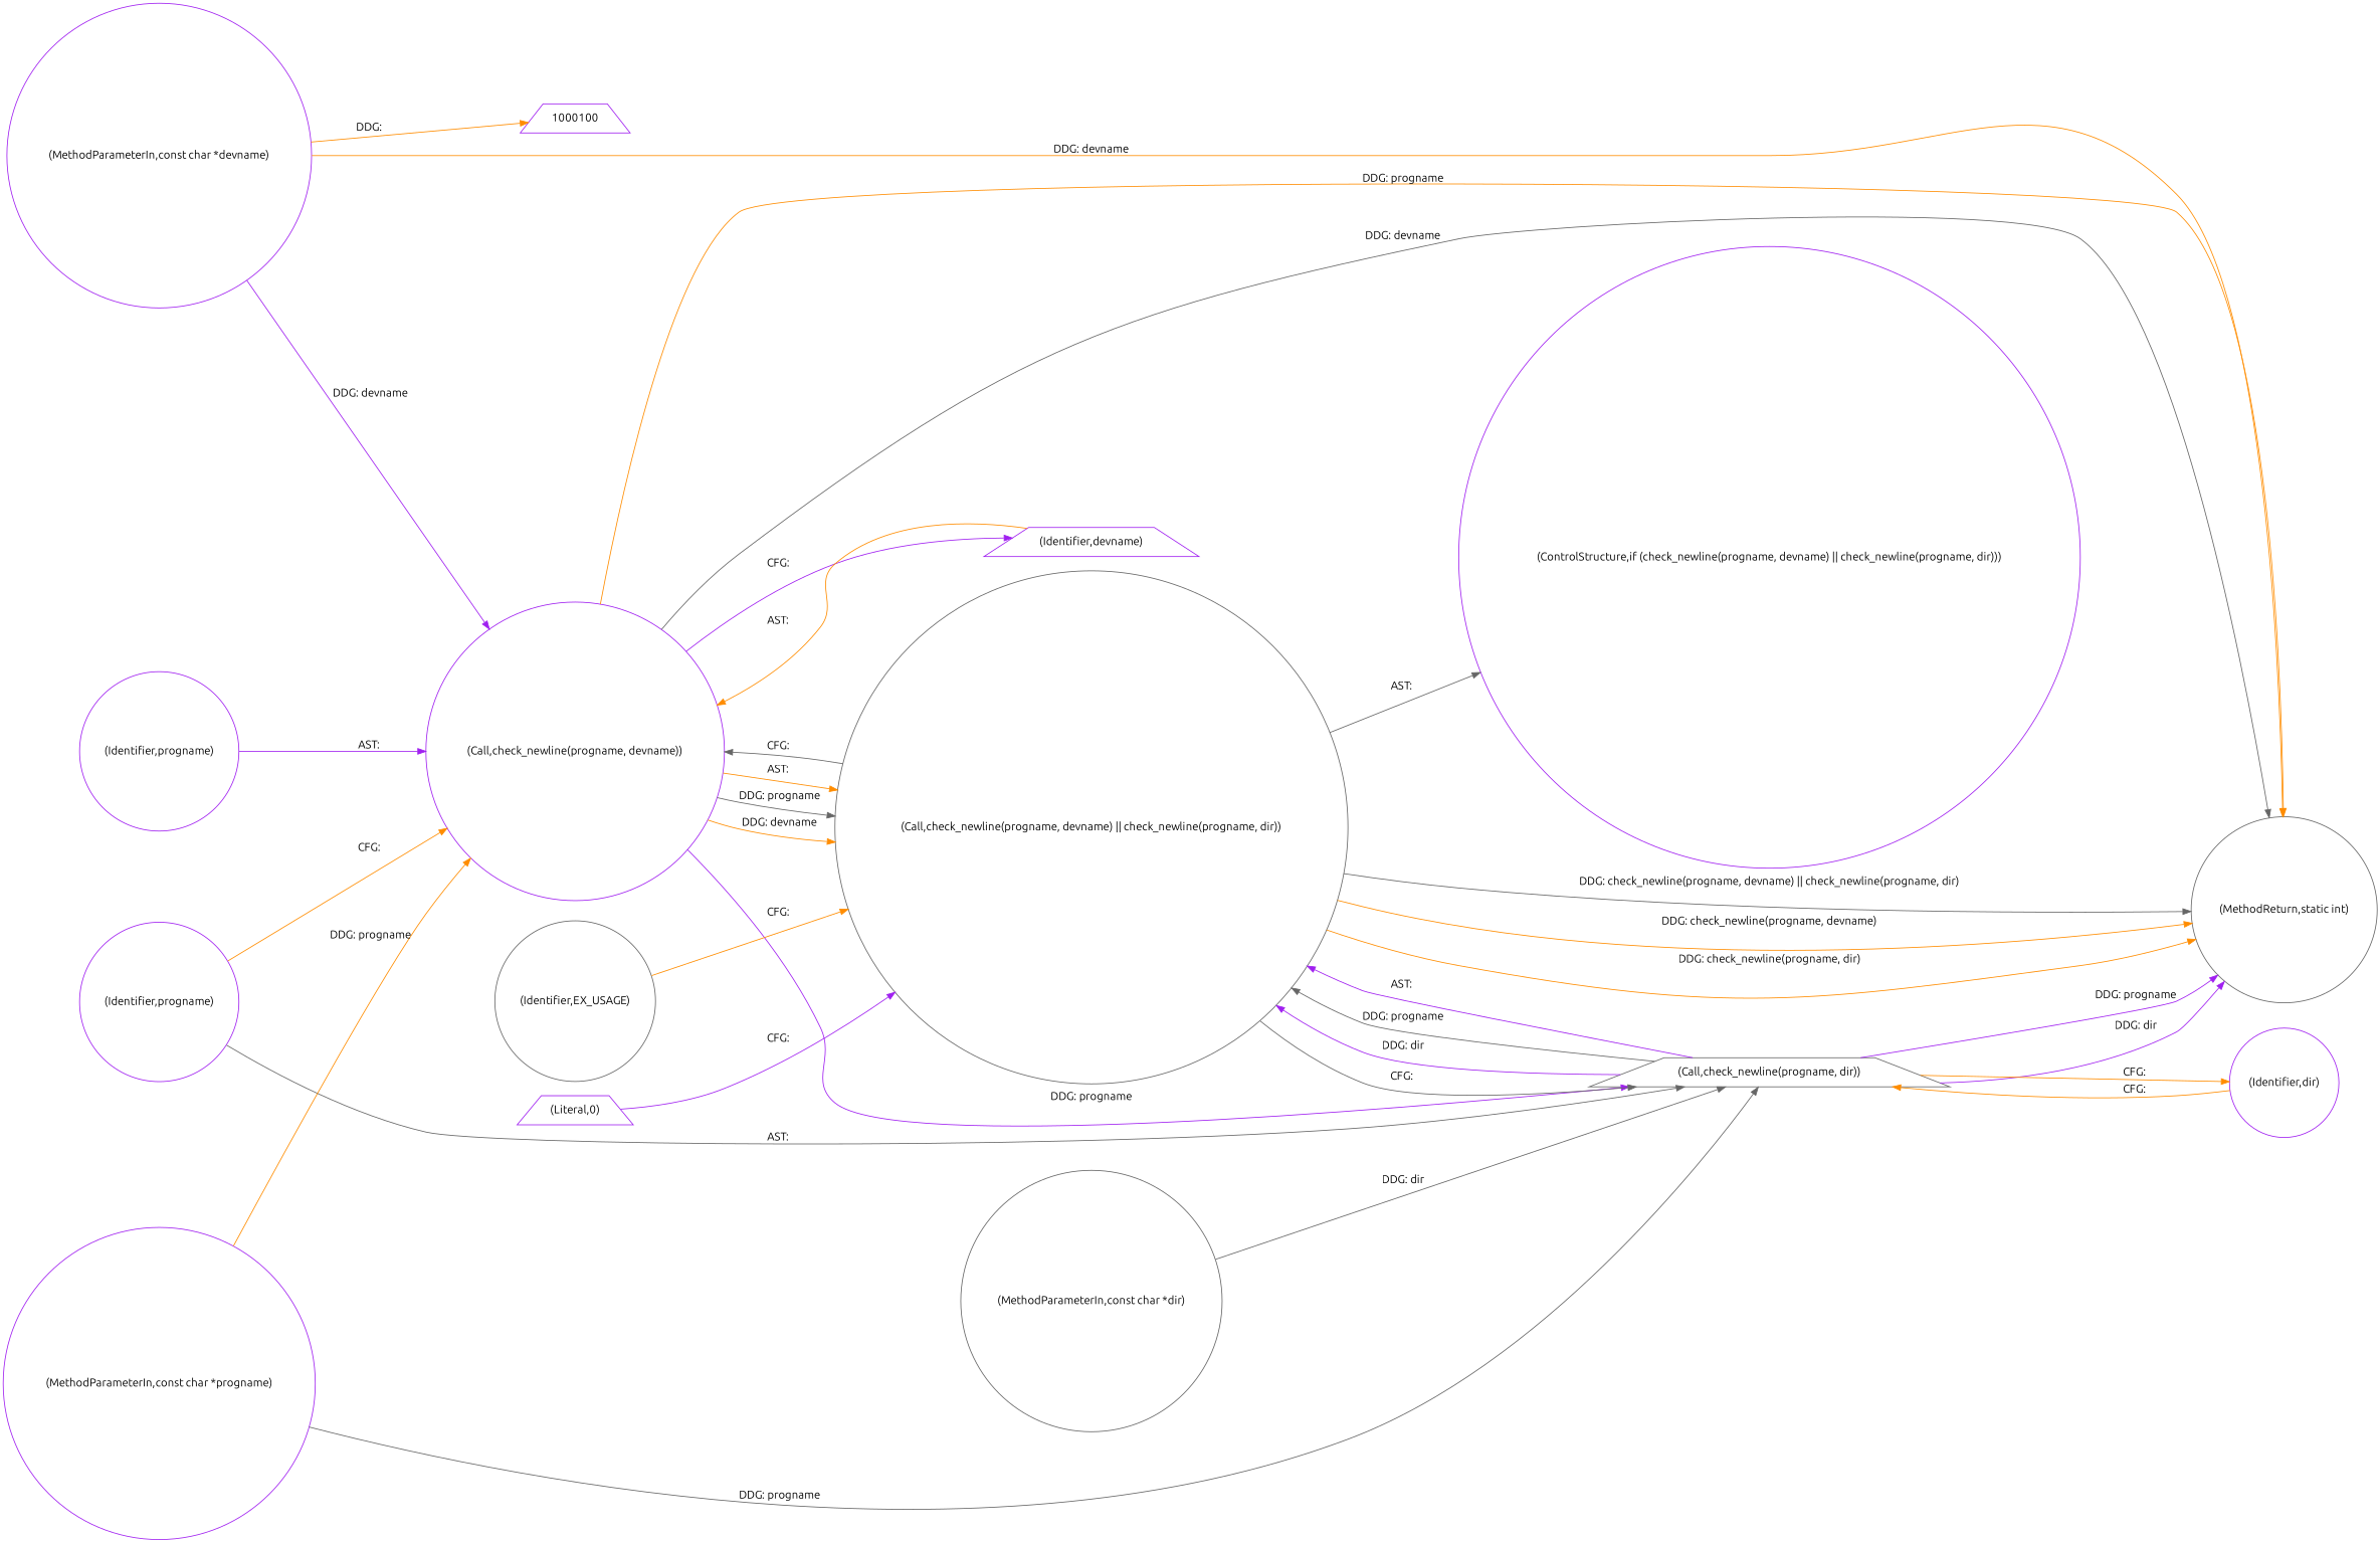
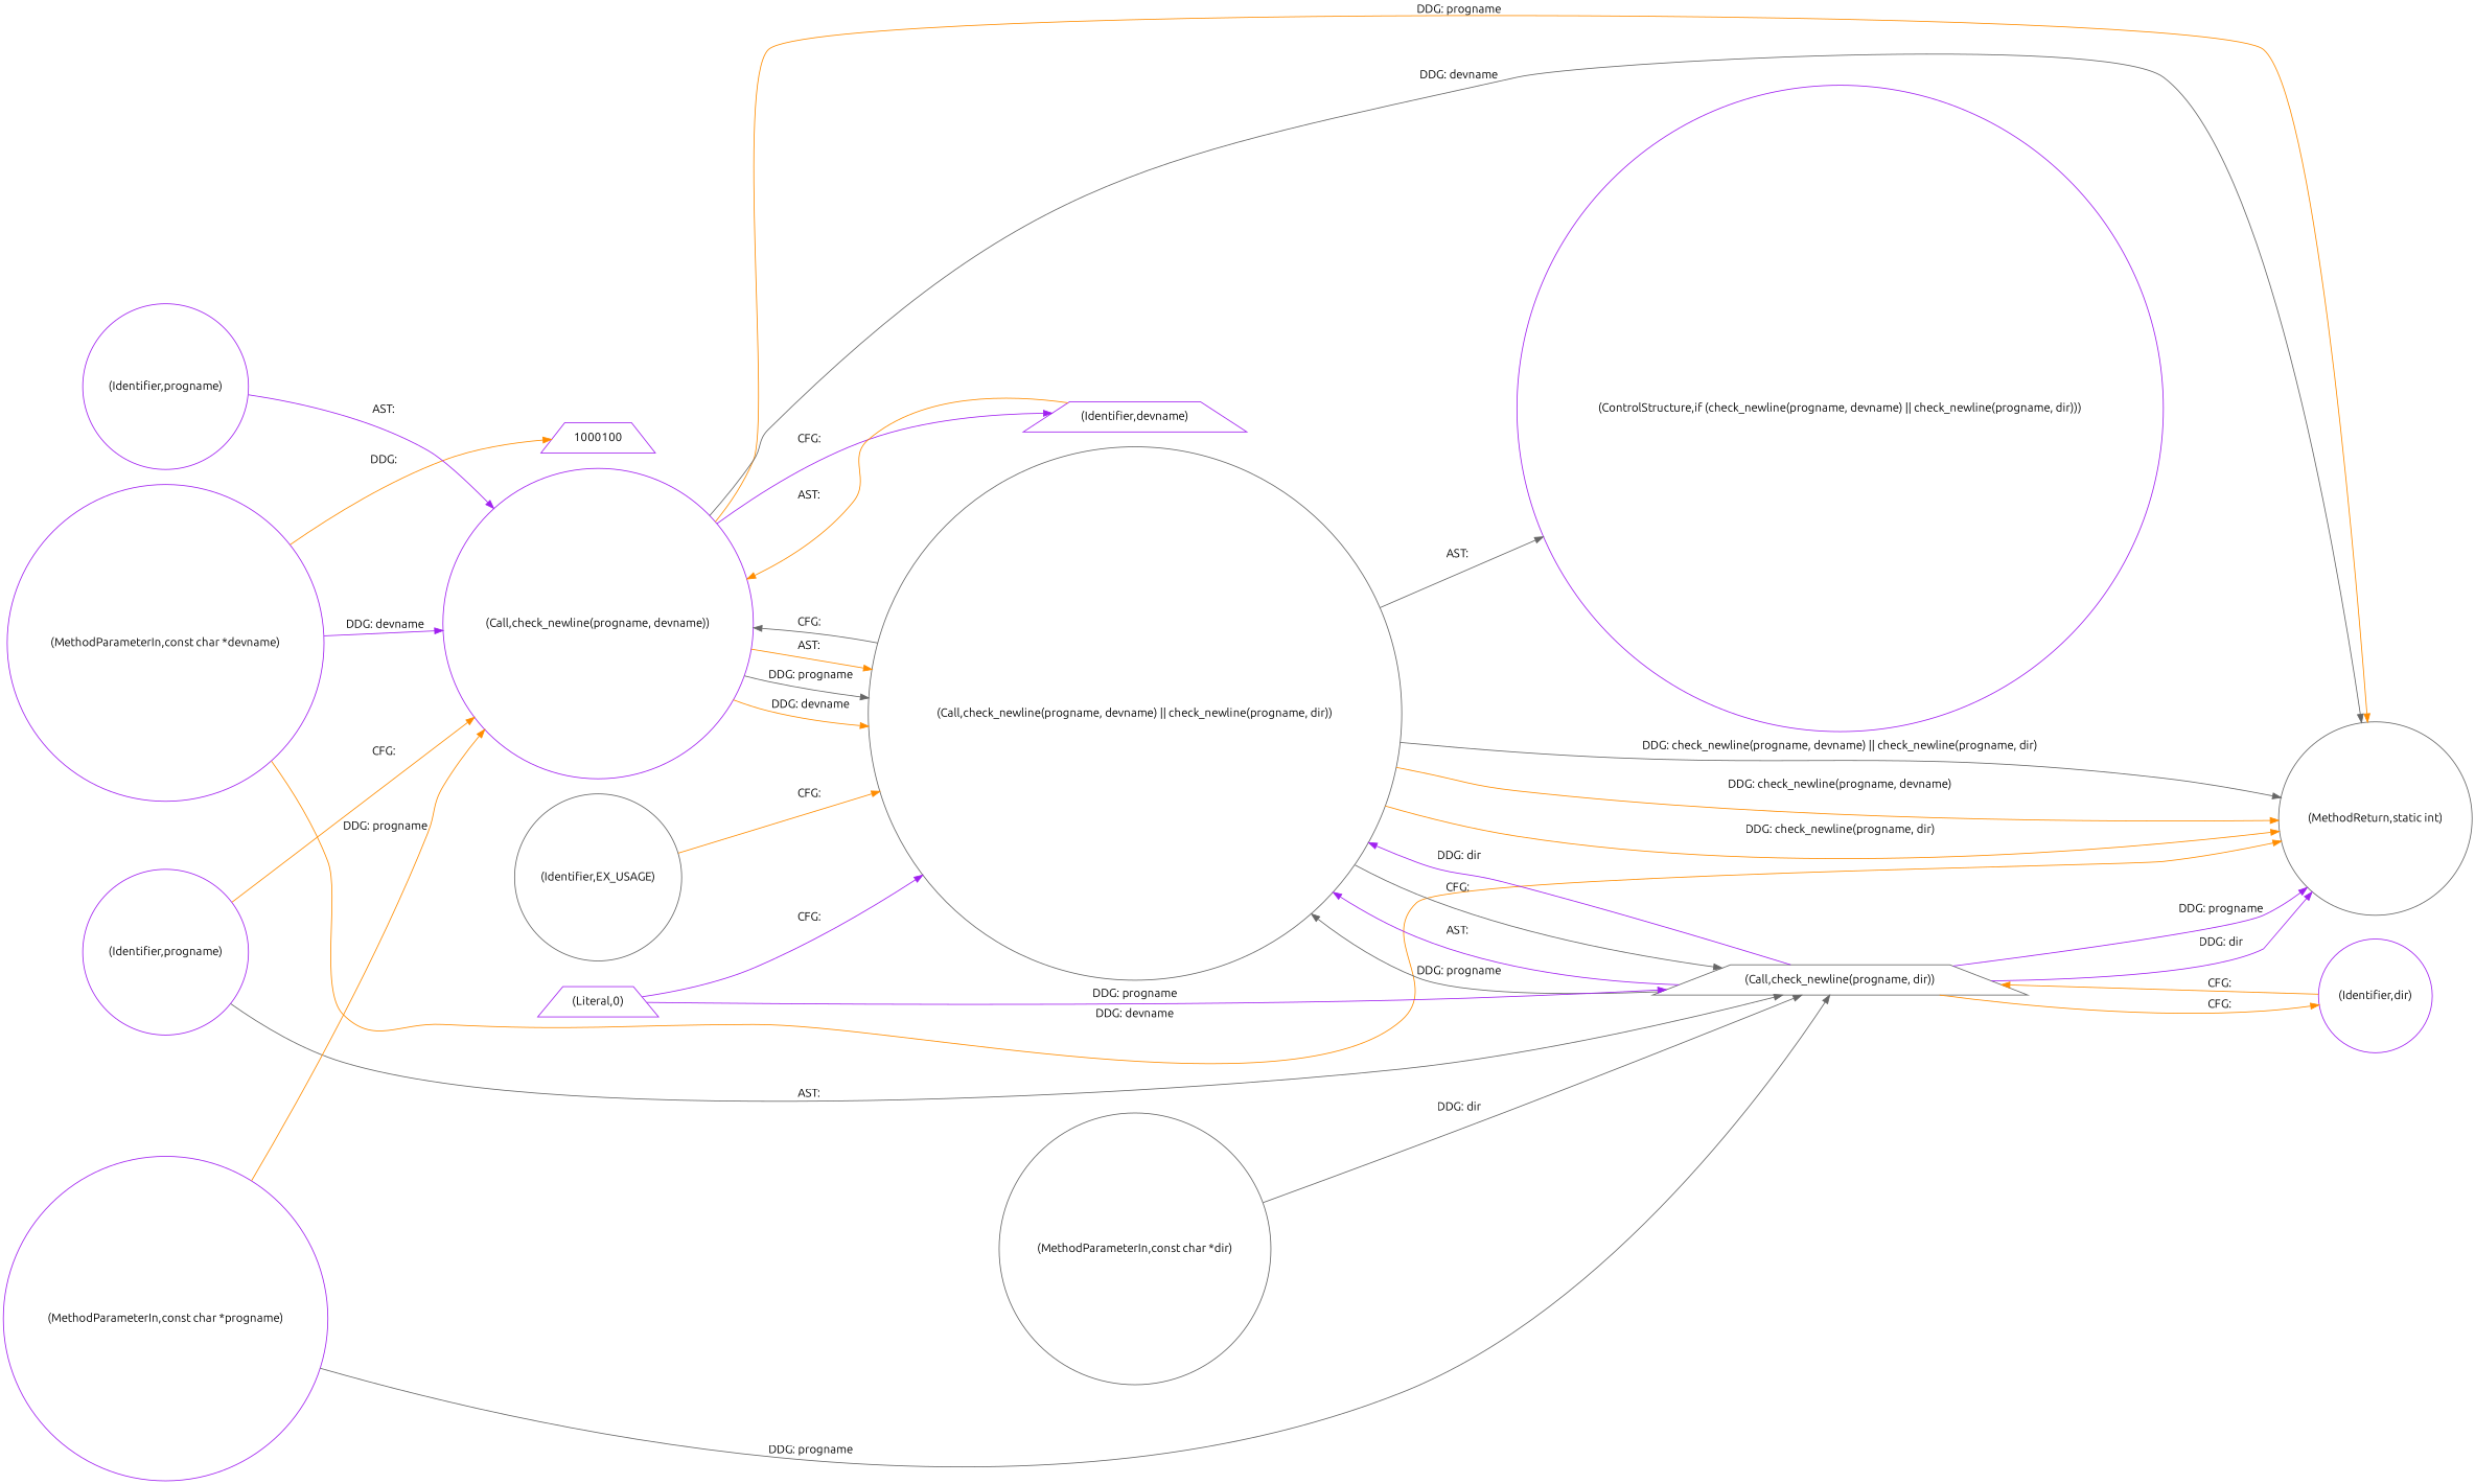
  digraph {
    fontname=Ubuntu
    rankdir=LR
    node [color=purple fontname=Ubuntu shape=circle]
    edge [color=darkorange fontname=Ubuntu]
    n1 [label="(MethodParameterIn,const char *devname)"]
    n2 [label="(Call,check_newline(progname, devname))"]
    n3 [color=gray40 label="(MethodReturn,static int)"]
    1000100 [shape=trapezium]
    n5 [color=gray40 label="(Call,check_newline(progname, devname) || check_newline(progname, dir))"]
    n6 [color=gray40 label="(Call,check_newline(progname, dir))" shape=trapezium]
    n7 [label="(Identifier,devname)" shape=trapezium]
    n8 [label="(ControlStructure,if (check_newline(progname, devname) || check_newline(progname, dir)))"]
    n9 [label="(Identifier,dir)"]
    n10 [color=gray40 label="(Identifier,EX_USAGE)"]
    n11 [color=gray40 label="(MethodParameterIn,const char *dir)"]
    n12 [label="(Identifier,progname)"]
    n13 [label="(MethodParameterIn,const char *progname)"]
    n14 [label="(Identifier,progname)"]
    n15 [label="(Literal,0)" shape=trapezium]
    n1 -> n2 [color=purple label="DDG: devname"]
    n1 -> n3 [label="DDG: devname"]
    n1 -> 1000100 [label="DDG: "]
    n2 -> n3 [label="DDG: progname"]
    n2 -> n3 [color=gray40 label="DDG: devname"]
    n2 -> n5 [label="AST: "]
    n2 -> n5 [color=gray40 label="DDG: progname"]
    n2 -> n5 [label="DDG: devname"]
-   n2 -> n6 [color=purple label="DDG: progname"]
+   n15 -> n6 [color=purple label="DDG: progname"]
    n2 -> n7 [color=purple label="CFG: "]
    n5 -> n2 [color=gray40 label="CFG: "]
    n5 -> n3 [label="DDG: check_newline(progname, devname)"]
    n5 -> n3 [label="DDG: check_newline(progname, dir)"]
    n5 -> n3 [color=gray40 label="DDG: check_newline(progname, devname) || check_newline(progname, dir)"]
    n5 -> n6 [color=gray40 label="CFG: "]
    n5 -> n8 [color=gray40 label="AST: "]
    n6 -> n3 [color=purple label="DDG: progname"]
    n6 -> n3 [color=purple label="DDG: dir"]
    n6 -> n5 [color=purple label="AST: "]
    n6 -> n5 [color=gray40 label="DDG: progname"]
    n6 -> n5 [color=purple label="DDG: dir"]
    n6 -> n9 [label="CFG: "]
    n7 -> n2 [label="AST: "]
    n9 -> n6 [label="CFG: "]
    n10 -> n5 [label="CFG: "]
    n11 -> n6 [color=gray40 label="DDG: dir"]
    n12 -> n2 [label="CFG: "]
    n12 -> n6 [color=gray40 label="AST: "]
    n13 -> n2 [label="DDG: progname"]
    n13 -> n6 [color=gray40 label="DDG: progname"]
    n14 -> n2 [color=purple label="AST: "]
    n15 -> n5 [color=purple label="CFG: "]
  }
